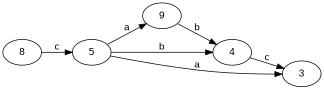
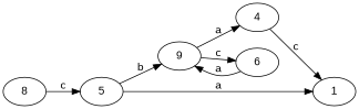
  strict digraph {
    fontname="Liberation Sans"
    rankdir=LR
    node [fontname="Liberation Sans"]
    edge [fontname="Liberation Sans"]
    n1 [label=8]
    5
    n3 [label=9]
    4
-   1 [label=3]
+   1
+   6
    n1 -> 5 [label=c]
-   5 -> n3 [label=a]
-   5 -> 4 [label=b]
+   5 -> n3 [label=b]
    5 -> 1 [label=a]
-   n3 -> 4 [label=b]
+   n3 -> 4 [label=a]
+   n3 -> 6 [label=c]
    4 -> 1 [label=c]
+   6 -> n3 [label=a]
  }
